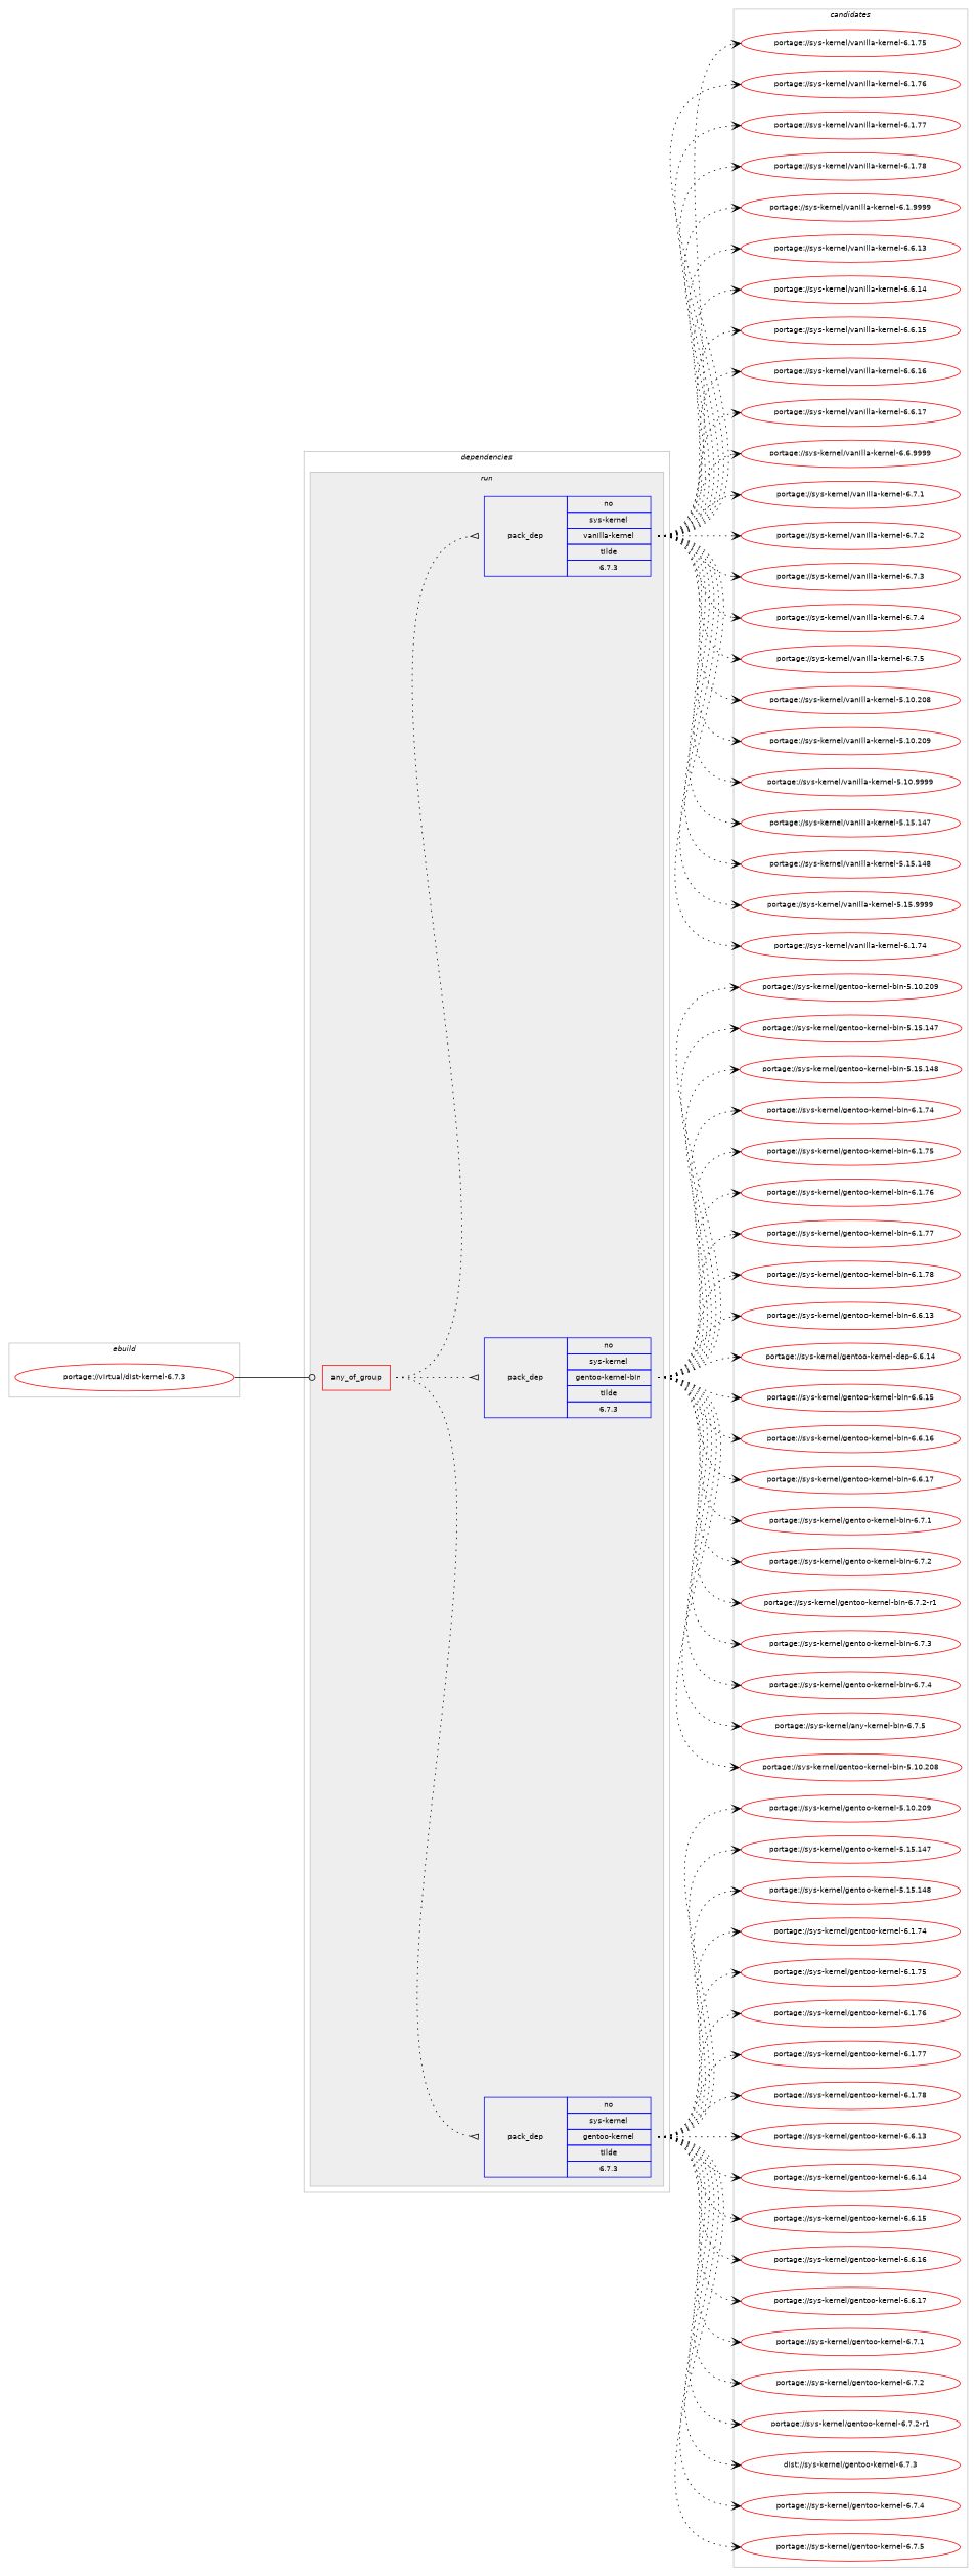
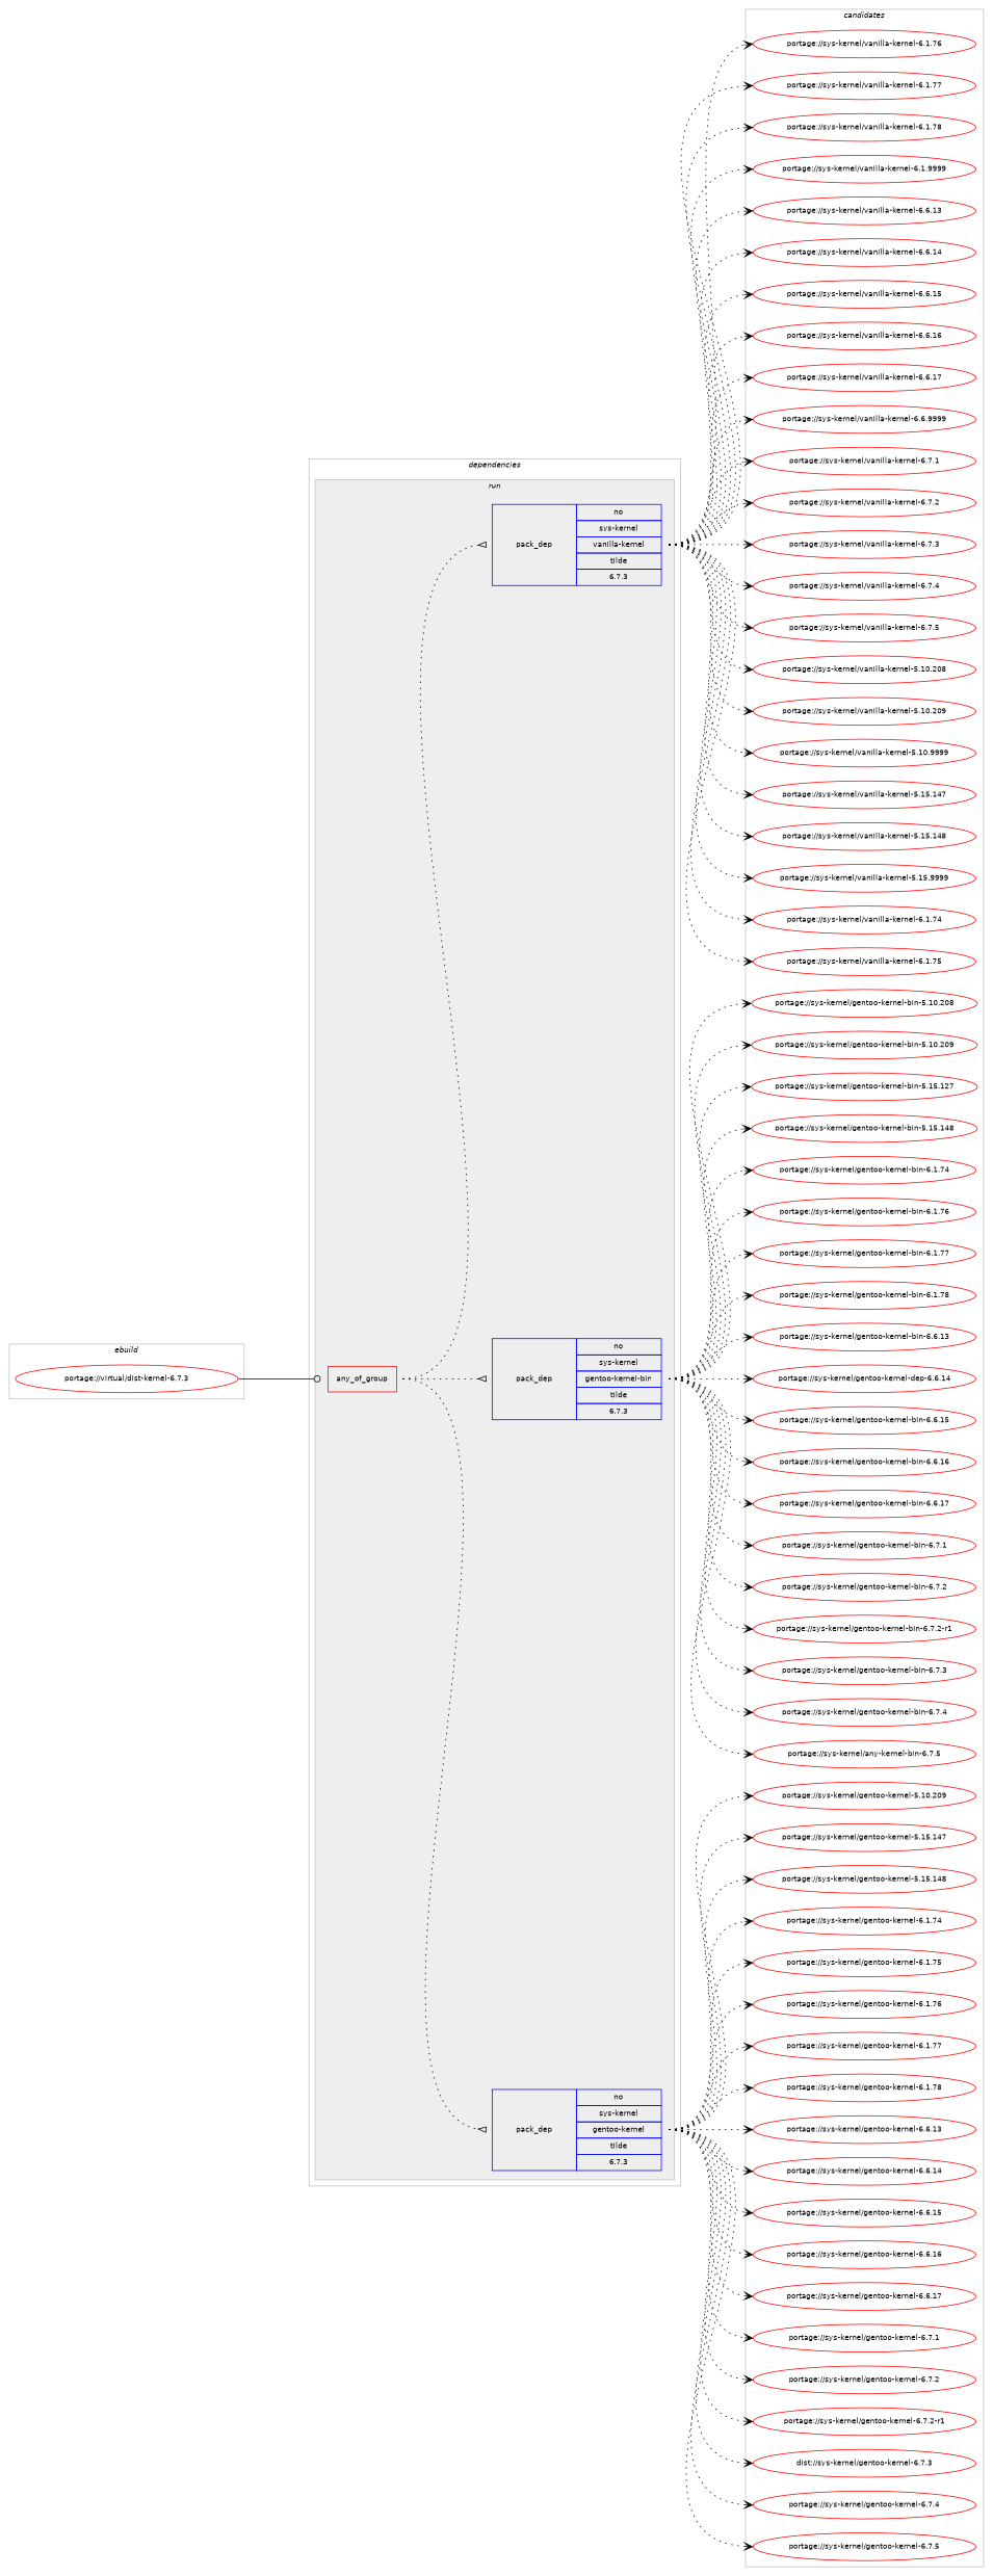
  digraph {
    compound=true
    concentrate=true
    fontname=Helvetica
    fontsize=10
    newrank=true
    rankdir=LR
    ranksep=1.5
    node [color=red fontname=Helvetica fontsize=10]
    edge [arrowhead=vee headport=w style=dotted tailport=e weight=100]
    n1 [label="portage://virtual/dist-kernel-6.7.3" width=4]
    n2 [color=blue label=<<TABLE BORDER="0" CELLBORDER="1" CELLSPACING="0" CELLPADDING="4" WIDTH="220"><TR><TD ROWSPAN="6" CELLPADDING="30">pack_dep</TD></TR><TR><TD WIDTH="110">no</TD></TR><TR><TD>sys-kernel</TD></TR><TR><TD>gentoo-kernel</TD></TR><TR><TD>tilde</TD></TR><TR><TD>6.7.3</TD></TR></TABLE>> shape=none]
    n3 [color=blue label=<<TABLE BORDER="0" CELLBORDER="1" CELLSPACING="0" CELLPADDING="4" WIDTH="220"><TR><TD ROWSPAN="6" CELLPADDING="30">pack_dep</TD></TR><TR><TD WIDTH="110">no</TD></TR><TR><TD>sys-kernel</TD></TR><TR><TD>gentoo-kernel-bin</TD></TR><TR><TD>tilde</TD></TR><TR><TD>6.7.3</TD></TR></TABLE>> shape=none]
    n4 [color=blue label=<<TABLE BORDER="0" CELLBORDER="1" CELLSPACING="0" CELLPADDING="4" WIDTH="220"><TR><TD ROWSPAN="6" CELLPADDING="30">pack_dep</TD></TR><TR><TD WIDTH="110">no</TD></TR><TR><TD>sys-kernel</TD></TR><TR><TD>vanilla-kernel</TD></TR><TR><TD>tilde</TD></TR><TR><TD>6.7.3</TD></TR></TABLE>> shape=none]
    n5 [label=<<TABLE BORDER="0" CELLBORDER="1" CELLSPACING="0" CELLPADDING="4"><TR><TD CELLPADDING="10">any_of_group</TD></TR></TABLE>> shape=none]
    n6 [label="portage://sys-kernel/gentoo-kernel-5.10.209" width=4]
    n7 [label="portage://sys-kernel/gentoo-kernel-5.15.147" width=4]
    n8 [label="portage://sys-kernel/gentoo-kernel-5.15.148" width=4]
    n9 [label="portage://sys-kernel/gentoo-kernel-6.1.74" width=4]
    n10 [label="portage://sys-kernel/gentoo-kernel-6.1.75" width=4]
    n11 [label="portage://sys-kernel/gentoo-kernel-6.1.76" width=4]
    n12 [label="portage://sys-kernel/gentoo-kernel-6.1.77" width=4]
    n13 [label="portage://sys-kernel/gentoo-kernel-6.1.78" width=4]
    n14 [label="portage://sys-kernel/gentoo-kernel-6.6.13" width=4]
    n15 [label="portage://sys-kernel/gentoo-kernel-6.6.14" width=4]
    n16 [label="portage://sys-kernel/gentoo-kernel-6.6.15" width=4]
    n17 [label="portage://sys-kernel/gentoo-kernel-6.6.16" width=4]
    n18 [label="portage://sys-kernel/gentoo-kernel-6.6.17" width=4]
    n19 [label="portage://sys-kernel/gentoo-kernel-6.7.1" width=4]
    n20 [label="portage://sys-kernel/gentoo-kernel-6.7.2" width=4]
    n21 [label="portage://sys-kernel/gentoo-kernel-6.7.2-r1" width=4]
    n22 [label="dist://sys-kernel/gentoo-kernel-6.7.3" width=4]
    n23 [label="portage://sys-kernel/gentoo-kernel-6.7.4" width=4]
    n24 [label="portage://sys-kernel/gentoo-kernel-6.7.5" width=4]
    n25 [label="portage://sys-kernel/gentoo-kernel-bin-5.10.208" width=4]
    n26 [label="portage://sys-kernel/gentoo-kernel-bin-5.10.209" width=4]
-   n27 [label="portage://sys-kernel/gentoo-kernel-bin-5.15.147" width=4]
+   n27 [label="portage://sys-kernel/gentoo-kernel-bin-5.15.127" width=4]
    n28 [label="portage://sys-kernel/gentoo-kernel-bin-5.15.148" width=4]
    n29 [label="portage://sys-kernel/gentoo-kernel-bin-6.1.74" width=4]
-   n30 [label="portage://sys-kernel/gentoo-kernel-bin-6.1.75" width=4]
    n31 [label="portage://sys-kernel/gentoo-kernel-bin-6.1.76" width=4]
    n32 [label="portage://sys-kernel/gentoo-kernel-bin-6.1.77" width=4]
    n33 [label="portage://sys-kernel/gentoo-kernel-bin-6.1.78" width=4]
    n34 [label="portage://sys-kernel/gentoo-kernel-bin-6.6.13" width=4]
    n35 [label="portage://sys-kernel/gentoo-kernel-dep-6.6.14" width=4]
    n36 [label="portage://sys-kernel/gentoo-kernel-bin-6.6.15" width=4]
    n37 [label="portage://sys-kernel/gentoo-kernel-bin-6.6.16" width=4]
    n38 [label="portage://sys-kernel/gentoo-kernel-bin-6.6.17" width=4]
    n39 [label="portage://sys-kernel/gentoo-kernel-bin-6.7.1" width=4]
    n40 [label="portage://sys-kernel/gentoo-kernel-bin-6.7.2" width=4]
    n41 [label="portage://sys-kernel/gentoo-kernel-bin-6.7.2-r1" width=4]
    n42 [label="portage://sys-kernel/gentoo-kernel-bin-6.7.3" width=4]
    n43 [label="portage://sys-kernel/gentoo-kernel-bin-6.7.4" width=4]
    n44 [label="portage://sys-kernel/any-kernel-bin-6.7.5" width=4]
    n45 [label="portage://sys-kernel/vanilla-kernel-5.10.208" width=4]
    n46 [label="portage://sys-kernel/vanilla-kernel-5.10.209" width=4]
    n47 [label="portage://sys-kernel/vanilla-kernel-5.10.9999" width=4]
    n48 [label="portage://sys-kernel/vanilla-kernel-5.15.147" width=4]
    n49 [label="portage://sys-kernel/vanilla-kernel-5.15.148" width=4]
    n50 [label="portage://sys-kernel/vanilla-kernel-5.15.9999" width=4]
    n51 [label="portage://sys-kernel/vanilla-kernel-6.1.74" width=4]
    n52 [label="portage://sys-kernel/vanilla-kernel-6.1.75" width=4]
    n53 [label="portage://sys-kernel/vanilla-kernel-6.1.76" width=4]
    n54 [label="portage://sys-kernel/vanilla-kernel-6.1.77" width=4]
    n55 [label="portage://sys-kernel/vanilla-kernel-6.1.78" width=4]
    n56 [label="portage://sys-kernel/vanilla-kernel-6.1.9999" width=4]
    n57 [label="portage://sys-kernel/vanilla-kernel-6.6.13" width=4]
    n58 [label="portage://sys-kernel/vanilla-kernel-6.6.14" width=4]
    n59 [label="portage://sys-kernel/vanilla-kernel-6.6.15" width=4]
    n60 [label="portage://sys-kernel/vanilla-kernel-6.6.16" width=4]
    n61 [label="portage://sys-kernel/vanilla-kernel-6.6.17" width=4]
    n62 [label="portage://sys-kernel/vanilla-kernel-6.6.9999" width=4]
    n63 [label="portage://sys-kernel/vanilla-kernel-6.7.1" width=4]
    n64 [label="portage://sys-kernel/vanilla-kernel-6.7.2" width=4]
    n65 [label="portage://sys-kernel/vanilla-kernel-6.7.3" width=4]
    n66 [label="portage://sys-kernel/vanilla-kernel-6.7.4" width=4]
    n67 [label="portage://sys-kernel/vanilla-kernel-6.7.5" width=4]
    subgraph cluster_1 {
      color=gray
      label=<<i>ebuild</i>>
      rank=same
      n1
    }
    subgraph cluster_2 {
      color=gray
      label=<<i>dependencies</i>>
      subgraph cluster_3 {
        color=gray
        fillcolor="#eeeeee"
        label=<<i>compile</i>>
        style=filled
      }
      subgraph cluster_4 {
        color=gray
        fillcolor="#eeeeee"
        label=<<i>compile and run</i>>
        style=filled
      }
      subgraph cluster_5 {
        color=gray
        fillcolor="#eeeeee"
        label=<<i>run</i>>
        style=filled
        subgraph sub_6 {
          color=gray
          fillcolor="#eeeeee"
          label=<<i>run</i>>
          style=filled
          n5
          subgraph sub_7 {
            color=gray
            fillcolor="#eeeeee"
            label=<<i>run</i>>
            style=filled
            n2
          }
          subgraph sub_8 {
            color=gray
            fillcolor="#eeeeee"
            label=<<i>run</i>>
            style=filled
            n3
          }
          subgraph sub_9 {
            color=gray
            fillcolor="#eeeeee"
            label=<<i>run</i>>
            style=filled
            n4
          }
        }
      }
    }
    subgraph cluster_10 {
      color=gray
      label=<<i>candidates</i>>
      rank=same
      subgraph sub_11 {
        color=black
        label=<<i>candidates</i>>
        nodesep=1
        rank=same
        n6
        n7
        n8
        n9
        n10
        n11
        n12
        n13
        n14
        n15
        n16
        n17
        n18
        n19
        n20
        n21
        n22
        n23
        n24
      }
      subgraph sub_12 {
        color=black
        label=<<i>candidates</i>>
        nodesep=1
        rank=same
        n25
        n26
        n27
        n28
        n29
-       n30
        n31
        n32
        n33
        n34
        n35
        n36
        n37
        n38
        n39
        n40
        n41
        n42
        n43
        n44
      }
      subgraph sub_13 {
        color=black
        label=<<i>candidates</i>>
        nodesep=1
        rank=same
        n45
        n46
        n47
        n48
        n49
        n50
        n51
        n52
        n53
        n54
        n55
        n56
        n57
        n58
        n59
        n60
        n61
        n62
        n63
        n64
        n65
        n66
        n67
      }
    }
    n1 -> n5 [arrowhead=odot style=solid weight=20]
    n2 -> n6
    n2 -> n7
    n2 -> n8
    n2 -> n9
    n2 -> n10
    n2 -> n11
    n2 -> n12
    n2 -> n13
    n2 -> n14
    n2 -> n15
    n2 -> n16
    n2 -> n17
    n2 -> n18
    n2 -> n19
    n2 -> n20
    n2 -> n21
    n2 -> n22
    n2 -> n23
    n2 -> n24
    n3 -> n25
    n3 -> n26
    n3 -> n27
    n3 -> n28
    n3 -> n29
-   n3 -> n30
    n3 -> n31
    n3 -> n32
    n3 -> n33
    n3 -> n34
    n3 -> n35
    n3 -> n36
    n3 -> n37
    n3 -> n38
    n3 -> n39
    n3 -> n40
    n3 -> n41
    n3 -> n42
    n3 -> n43
    n3 -> n44
    n4 -> n45
    n4 -> n46
    n4 -> n47
    n4 -> n48
    n4 -> n49
    n4 -> n50
    n4 -> n51
    n4 -> n52
    n4 -> n53
    n4 -> n54
    n4 -> n55
    n4 -> n56
    n4 -> n57
    n4 -> n58
    n4 -> n59
    n4 -> n60
    n4 -> n61
    n4 -> n62
    n4 -> n63
    n4 -> n64
    n4 -> n65
    n4 -> n66
    n4 -> n67
    n5 -> n2 [arrowhead=oinv weight=20]
    n5 -> n3 [arrowhead=oinv weight=20]
    n5 -> n4 [arrowhead=oinv weight=20]
  }
